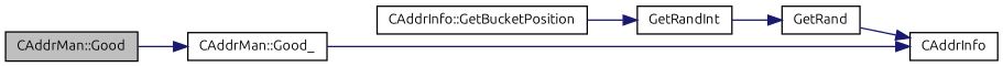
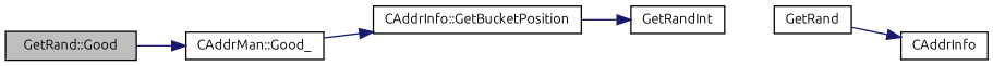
  digraph {
    fontname=Ubuntu
    rankdir=LR
    node [color=black fillcolor=white fontname=Ubuntu fontsize=10 shape=record style=filled]
    edge [color=midnightblue fontname=Ubuntu fontsize=10 labelfontname=Helvetica labelfontsize=10 style=solid]
-   n1 [fillcolor=grey75 fontcolor=black height=0.2 label="CAddrMan::Good" width=0.4]
+   n1 [fillcolor=grey75 fontcolor=black height=0.2 label="GetRand::Good" width=0.4]
    n2 [height=0.2 label="CAddrMan::Good_" width=0.4]
    n3 [height=0.2 label="CAddrInfo::GetBucketPosition" width=0.4]
    n4 [height=0.2 label=GetRandInt width=0.4]
    n5 [height=0.2 label=GetRand width=0.4]
    n6 [height=0.2 label=CAddrInfo width=0.4]
    n1 -> n2
-   n2 -> n6
+   n2 -> n3
    n3 -> n4
-   n4 -> n5
    n5 -> n6
  }
